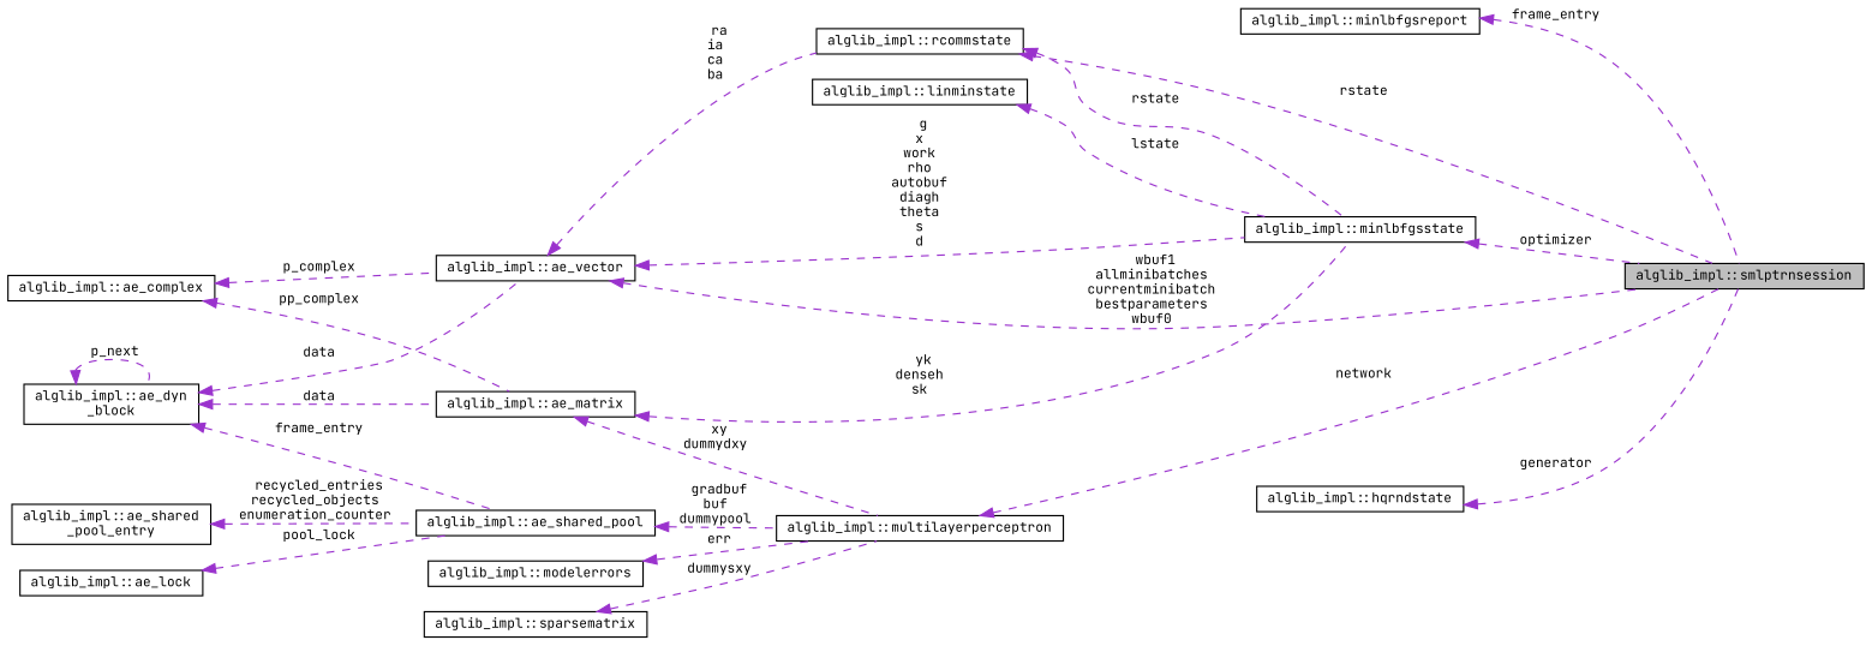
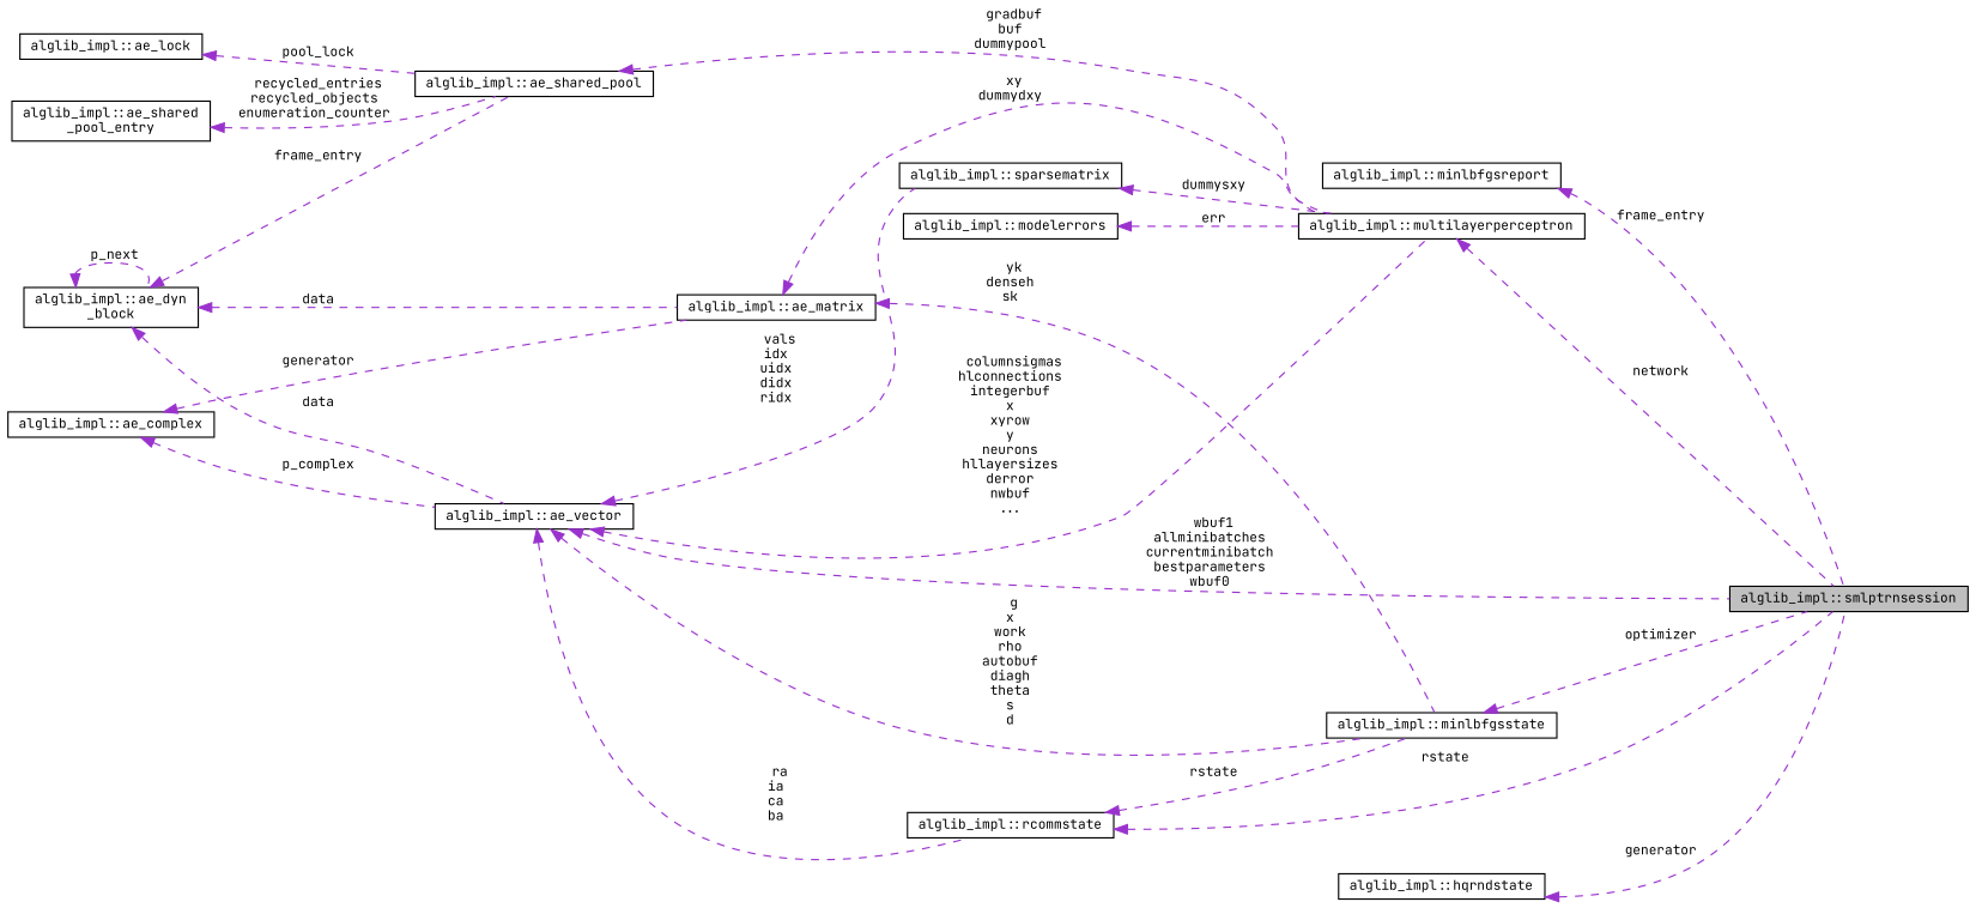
  digraph {
    fontname="JetBrains Mono"
    rankdir=LR
    node [color=black fillcolor=white fontname="JetBrains Mono" fontsize=10 shape=record style=filled]
    edge [color=darkorchid3 dir=back fontname="JetBrains Mono" fontsize=10 labelfontname=Helvetica labelfontsize=10 style=dashed]
    n1 [fillcolor=grey75 fontcolor=black height=0.2 label="alglib_impl::smlptrnsession" width=0.4]
    n2 [height=0.2 label="alglib_impl::minlbfgsreport" width=0.4]
    n3 [height=0.2 label="alglib_impl::rcommstate" width=0.4]
    n4 [height=0.2 label="alglib_impl::minlbfgsstate" width=0.4]
    n5 [height=0.2 label="alglib_impl::ae_vector" width=0.4]
    n6 [height=0.2 label="alglib_impl::multilayerperceptron" width=0.4]
    n7 [height=0.2 label="alglib_impl::sparsematrix" width=0.4]
    n8 [height=0.2 label="alglib_impl::ae_dyn\l_block" width=0.4]
    n9 [height=0.2 label="alglib_impl::ae_matrix" width=0.4]
    n10 [height=0.2 label="alglib_impl::ae_shared_pool" width=0.4]
    n11 [height=0.2 label="alglib_impl::ae_complex" width=0.4]
-   n12 [height=0.2 label="alglib_impl::linminstate" width=0.4]
    n13 [height=0.2 label="alglib_impl::modelerrors" width=0.4]
    n14 [height=0.2 label="alglib_impl::ae_lock" width=0.4]
    n15 [height=0.2 label="alglib_impl::ae_shared\l_pool_entry" width=0.4]
    n16 [height=0.2 label="alglib_impl::hqrndstate" width=0.4]
    n2 -> n1 [label=" frame_entry"]
    n3 -> n1 [label=" rstate"]
    n3 -> n4 [label=" rstate"]
    n4 -> n1 [label=" optimizer"]
    n5 -> n1 [label=" wbuf1\nallminibatches\ncurrentminibatch\nbestparameters\nwbuf0"]
    n5 -> n3 [label=" ra\nia\nca\nba"]
    n5 -> n4 [label=" g\nx\nwork\nrho\nautobuf\ndiagh\ntheta\ns\nd"]
+   n5 -> n6 [label=" columnsigmas\nhlconnections\nintegerbuf\nx\nxyrow\ny\nneurons\nhllayersizes\nderror\nnwbuf\n..."]
+   n5 -> n7 [label=" vals\nidx\nuidx\ndidx\nridx"]
    n6 -> n1 [label=" network"]
    n7 -> n6 [label=" dummysxy"]
    n8 -> n5 [label=" data"]
    n8 -> n8 [label=" p_next"]
    n8 -> n9 [label=" data"]
    n8 -> n10 [label=" frame_entry"]
    n9 -> n4 [label=" yk\ndenseh\nsk"]
    n9 -> n6 [label=" xy\ndummydxy"]
    n10 -> n6 [label=" gradbuf\nbuf\ndummypool"]
    n11 -> n5 [label=" p_complex"]
-   n11 -> n9 [label=" pp_complex"]
-   n12 -> n4 [label=" lstate"]
+   n11 -> n9 [label=" generator"]
    n13 -> n6 [label=" err"]
    n14 -> n10 [label=" pool_lock"]
    n15 -> n10 [label=" recycled_entries\nrecycled_objects\nenumeration_counter"]
    n16 -> n1 [label=" generator"]
  }
